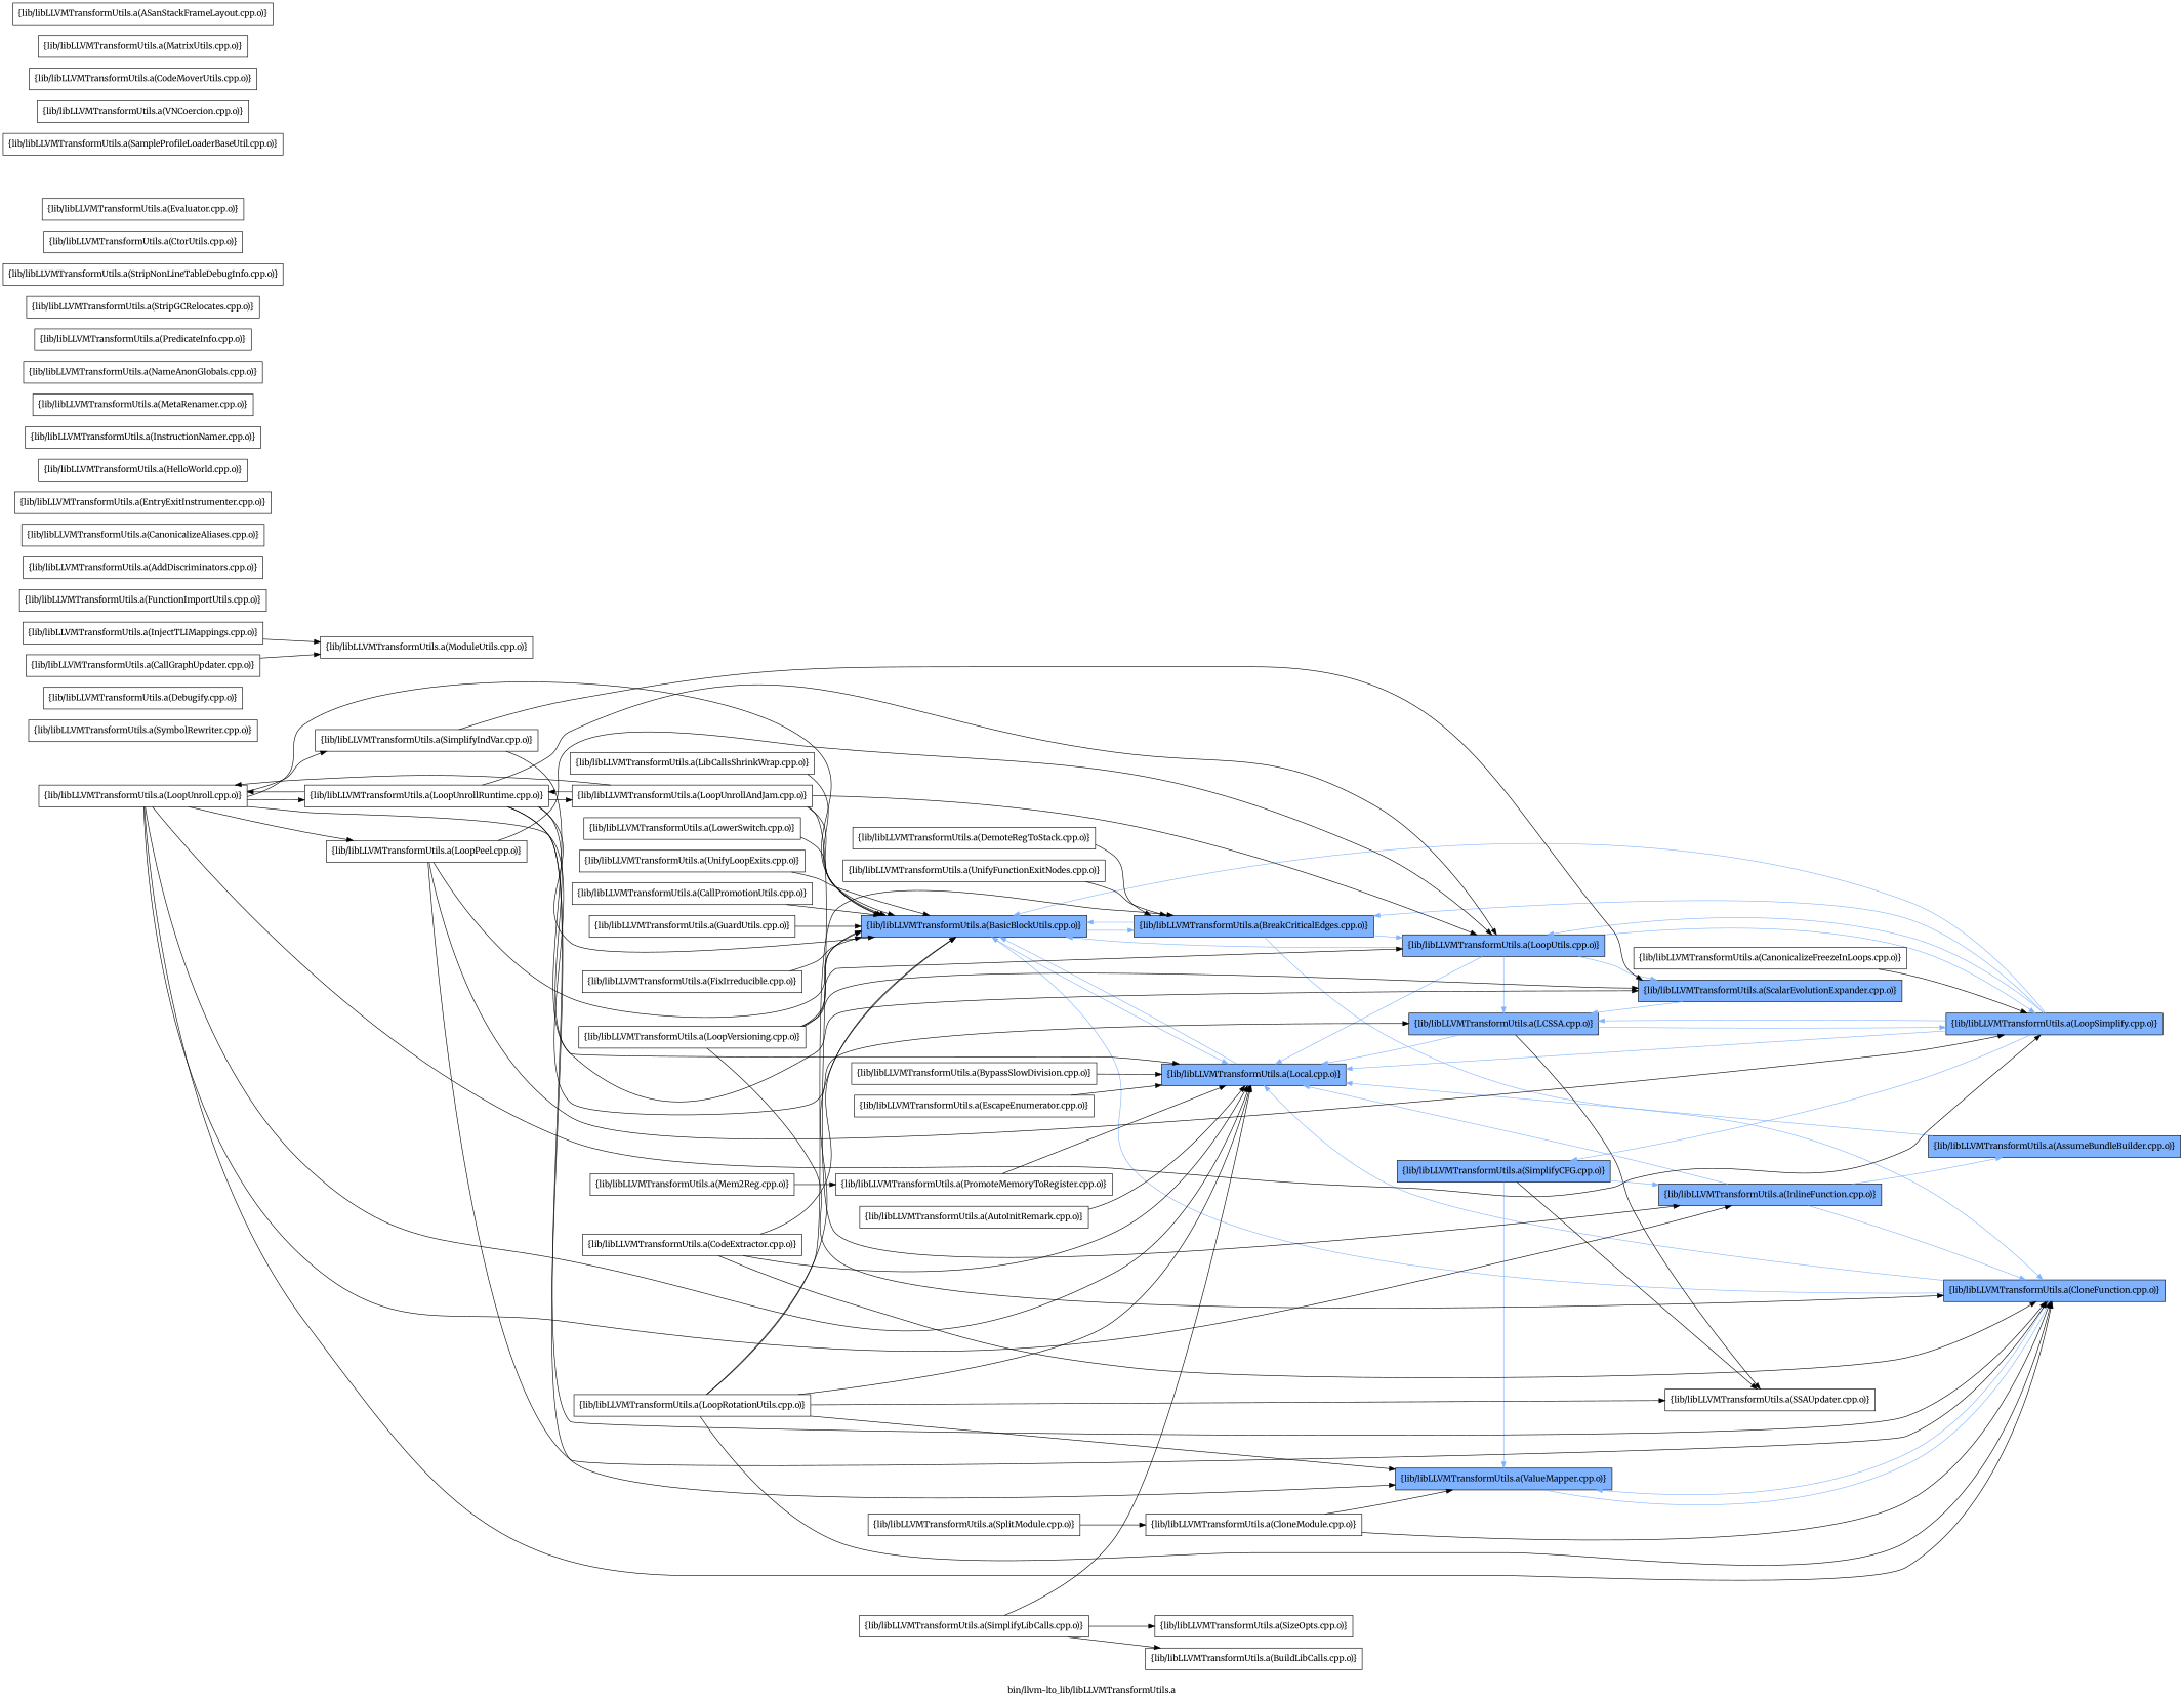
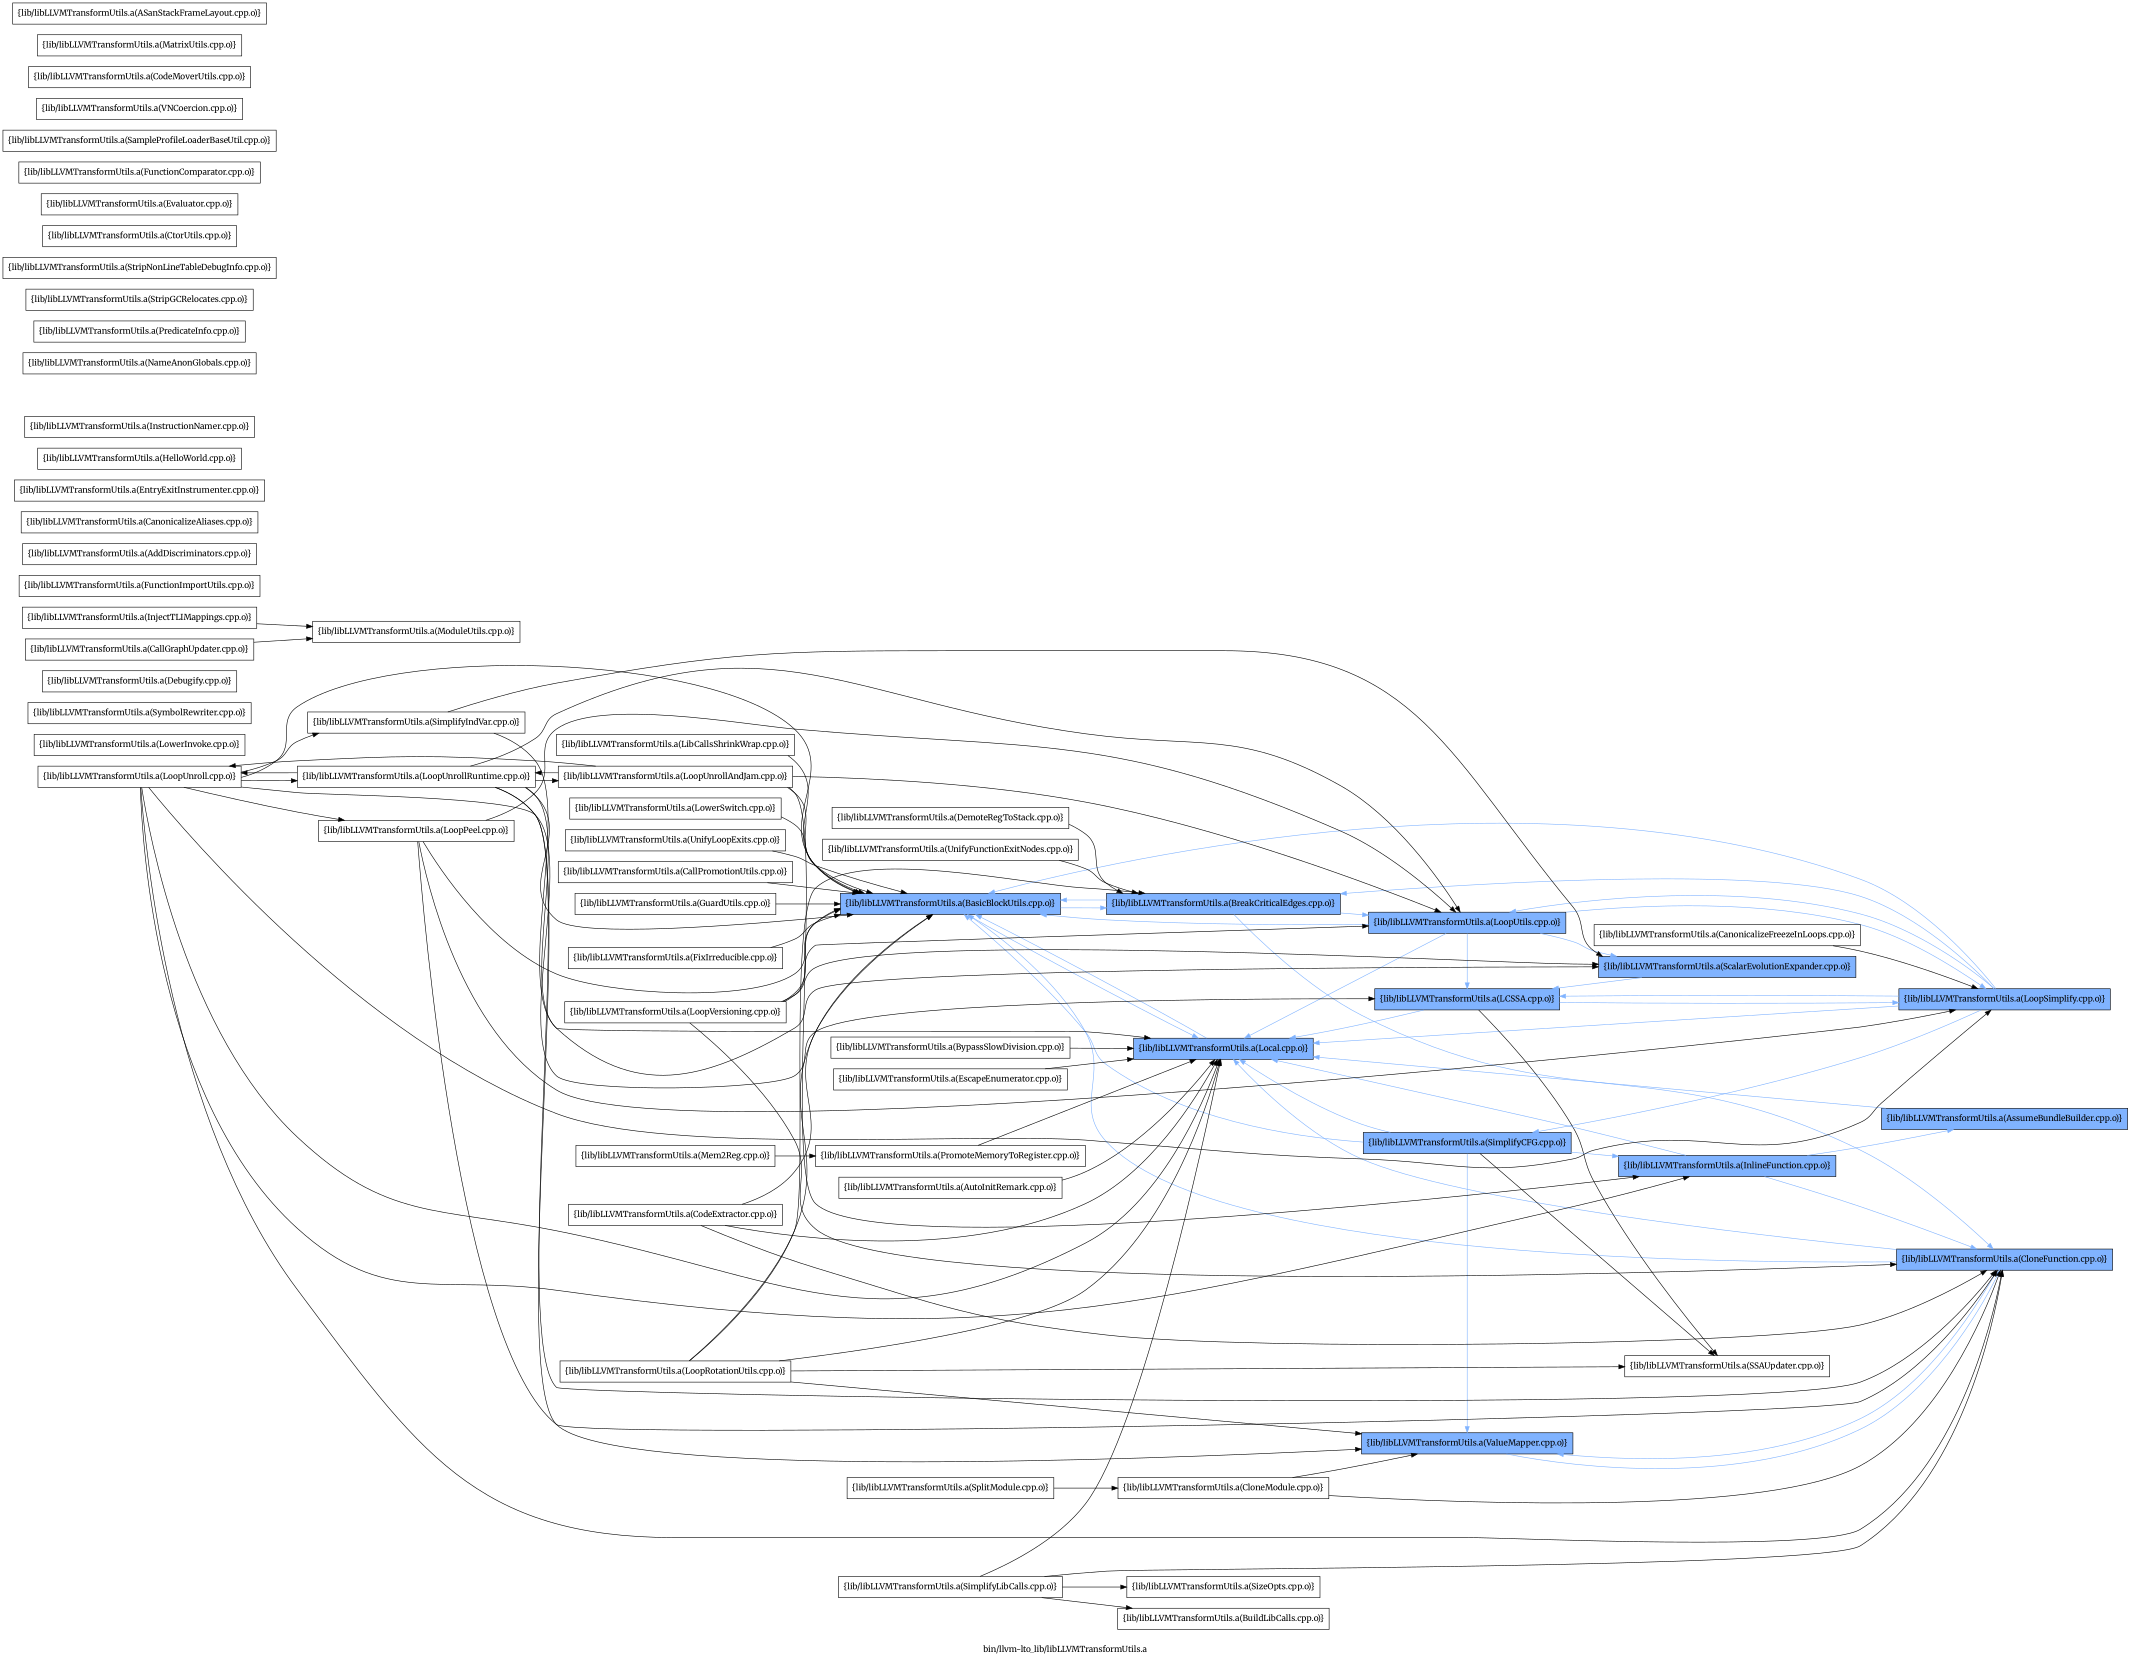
  digraph {
    fontname=Merriweather
    label="bin/llvm-lto_lib/libLLVMTransformUtils.a"
    rankdir=LR
    node [fontname=Merriweather group=0 shape=box]
    edge [fontname=Merriweather]
    n1 [fillcolor="0.600000 0.5 1" group=1 label="{lib/libLLVMTransformUtils.a(BasicBlockUtils.cpp.o)}" style=filled]
    n2 [fillcolor="0.600000 0.5 1" group=1 label="{lib/libLLVMTransformUtils.a(BreakCriticalEdges.cpp.o)}" style=filled]
    n3 [fillcolor="0.600000 0.5 1" group=1 label="{lib/libLLVMTransformUtils.a(Local.cpp.o)}" style=filled]
    n4 [fillcolor="0.600000 0.5 1" group=1 label="{lib/libLLVMTransformUtils.a(CloneFunction.cpp.o)}" style=filled]
    n5 [fillcolor="0.600000 0.5 1" group=1 label="{lib/libLLVMTransformUtils.a(LoopSimplify.cpp.o)}" style=filled]
    n6 [fillcolor="0.600000 0.5 1" group=1 label="{lib/libLLVMTransformUtils.a(ValueMapper.cpp.o)}" style=filled]
    n7 [fillcolor="0.600000 0.5 1" group=1 label="{lib/libLLVMTransformUtils.a(LCSSA.cpp.o)}" style=filled]
    n8 [fillcolor="0.600000 0.5 1" group=1 label="{lib/libLLVMTransformUtils.a(LoopUtils.cpp.o)}" style=filled]
    n9 [fillcolor="0.600000 0.5 1" group=1 label="{lib/libLLVMTransformUtils.a(SimplifyCFG.cpp.o)}" style=filled]
    n10 [label="{lib/libLLVMTransformUtils.a(SSAUpdater.cpp.o)}"]
    n11 [fillcolor="0.600000 0.5 1" group=1 label="{lib/libLLVMTransformUtils.a(ScalarEvolutionExpander.cpp.o)}" style=filled]
    n12 [fillcolor="0.600000 0.5 1" group=1 label="{lib/libLLVMTransformUtils.a(InlineFunction.cpp.o)}" style=filled]
    n13 [fillcolor="0.600000 0.5 1" group=1 label="{lib/libLLVMTransformUtils.a(AssumeBundleBuilder.cpp.o)}" style=filled]
    n14 [label="{lib/libLLVMTransformUtils.a(SizeOpts.cpp.o)}"]
    n15 [label="{lib/libLLVMTransformUtils.a(CanonicalizeFreezeInLoops.cpp.o)}"]
+   n16 [label="{lib/libLLVMTransformUtils.a(LowerInvoke.cpp.o)}"]
    n17 [label="{lib/libLLVMTransformUtils.a(SymbolRewriter.cpp.o)}"]
    n18 [label="{lib/libLLVMTransformUtils.a(BypassSlowDivision.cpp.o)}"]
    n19 [label="{lib/libLLVMTransformUtils.a(SimplifyLibCalls.cpp.o)}"]
    n20 [label="{lib/libLLVMTransformUtils.a(BuildLibCalls.cpp.o)}"]
    n21 [label="{lib/libLLVMTransformUtils.a(Debugify.cpp.o)}"]
    n22 [label="{lib/libLLVMTransformUtils.a(DemoteRegToStack.cpp.o)}"]
    n23 [label="{lib/libLLVMTransformUtils.a(EscapeEnumerator.cpp.o)}"]
    n24 [label="{lib/libLLVMTransformUtils.a(ModuleUtils.cpp.o)}"]
    n25 [label="{lib/libLLVMTransformUtils.a(FunctionImportUtils.cpp.o)}"]
    n26 [label="{lib/libLLVMTransformUtils.a(SplitModule.cpp.o)}"]
    n27 [label="{lib/libLLVMTransformUtils.a(CloneModule.cpp.o)}"]
    n28 [label="{lib/libLLVMTransformUtils.a(AddDiscriminators.cpp.o)}"]
    n29 [label="{lib/libLLVMTransformUtils.a(CanonicalizeAliases.cpp.o)}"]
    n30 [label="{lib/libLLVMTransformUtils.a(EntryExitInstrumenter.cpp.o)}"]
    n31 [label="{lib/libLLVMTransformUtils.a(FixIrreducible.cpp.o)}"]
    n32 [label="{lib/libLLVMTransformUtils.a(HelloWorld.cpp.o)}"]
    n33 [label="{lib/libLLVMTransformUtils.a(InjectTLIMappings.cpp.o)}"]
    n34 [label="{lib/libLLVMTransformUtils.a(InstructionNamer.cpp.o)}"]
    n35 [label="{lib/libLLVMTransformUtils.a(LibCallsShrinkWrap.cpp.o)}"]
    n36 [label="{lib/libLLVMTransformUtils.a(LoopVersioning.cpp.o)}"]
    n37 [label="{lib/libLLVMTransformUtils.a(LowerSwitch.cpp.o)}"]
    n38 [label="{lib/libLLVMTransformUtils.a(Mem2Reg.cpp.o)}"]
    n39 [label="{lib/libLLVMTransformUtils.a(PromoteMemoryToRegister.cpp.o)}"]
-   n40 [label="{lib/libLLVMTransformUtils.a(MetaRenamer.cpp.o)}"]
    n41 [label="{lib/libLLVMTransformUtils.a(NameAnonGlobals.cpp.o)}"]
    n42 [label="{lib/libLLVMTransformUtils.a(PredicateInfo.cpp.o)}"]
    n43 [label="{lib/libLLVMTransformUtils.a(StripGCRelocates.cpp.o)}"]
    n44 [label="{lib/libLLVMTransformUtils.a(StripNonLineTableDebugInfo.cpp.o)}"]
    n45 [label="{lib/libLLVMTransformUtils.a(UnifyFunctionExitNodes.cpp.o)}"]
    n46 [label="{lib/libLLVMTransformUtils.a(UnifyLoopExits.cpp.o)}"]
    n47 [label="{lib/libLLVMTransformUtils.a(CallGraphUpdater.cpp.o)}"]
    n48 [label="{lib/libLLVMTransformUtils.a(CodeExtractor.cpp.o)}"]
    n49 [label="{lib/libLLVMTransformUtils.a(CtorUtils.cpp.o)}"]
    n50 [label="{lib/libLLVMTransformUtils.a(Evaluator.cpp.o)}"]
    n51 [label="{lib/libLLVMTransformUtils.a(CallPromotionUtils.cpp.o)}"]
+   n52 [label="{lib/libLLVMTransformUtils.a(FunctionComparator.cpp.o)}"]
    n53 [label="{lib/libLLVMTransformUtils.a(SampleProfileLoaderBaseUtil.cpp.o)}"]
    n54 [label="{lib/libLLVMTransformUtils.a(AutoInitRemark.cpp.o)}"]
    n55 [label="{lib/libLLVMTransformUtils.a(GuardUtils.cpp.o)}"]
    n56 [label="{lib/libLLVMTransformUtils.a(VNCoercion.cpp.o)}"]
    n57 [label="{lib/libLLVMTransformUtils.a(SimplifyIndVar.cpp.o)}"]
    n58 [label="{lib/libLLVMTransformUtils.a(CodeMoverUtils.cpp.o)}"]
    n59 [label="{lib/libLLVMTransformUtils.a(LoopPeel.cpp.o)}"]
    n60 [label="{lib/libLLVMTransformUtils.a(LoopRotationUtils.cpp.o)}"]
    n61 [label="{lib/libLLVMTransformUtils.a(LoopUnroll.cpp.o)}"]
    n62 [label="{lib/libLLVMTransformUtils.a(LoopUnrollRuntime.cpp.o)}"]
    n63 [label="{lib/libLLVMTransformUtils.a(LoopUnrollAndJam.cpp.o)}"]
    n64 [label="{lib/libLLVMTransformUtils.a(MatrixUtils.cpp.o)}"]
    n65 [label="{lib/libLLVMTransformUtils.a(ASanStackFrameLayout.cpp.o)}"]
    subgraph sub_1 {
      rank=same
      n1
    }
    subgraph sub_2 {
      rank=same
      n2
      n3
    }
    subgraph sub_3 {
      rank=same
      n4
      n5
    }
    subgraph sub_4 {
      rank=same
      n6
      n7
      n8
      n9
    }
    subgraph sub_5 {
      rank=same
      n10
      n11
      n12
    }
    n1 -> n2 [color="0.600000 0.5 1"]
    n1 -> n3 [color="0.600000 0.5 1"]
    n2 -> n1 [color="0.600000 0.5 1"]
    n2 -> n4 [color="0.600000 0.5 1"]
    n2 -> n8 [color="0.600000 0.5 1"]
    n3 -> n1 [color="0.600000 0.5 1"]
    n4 -> n1 [color="0.600000 0.5 1"]
    n4 -> n3 [color="0.600000 0.5 1"]
    n4 -> n6 [color="0.600000 0.5 1"]
    n5 -> n1 [color="0.600000 0.5 1"]
    n5 -> n2 [color="0.600000 0.5 1"]
    n5 -> n3 [color="0.600000 0.5 1"]
    n5 -> n7 [color="0.600000 0.5 1"]
    n5 -> n8 [color="0.600000 0.5 1"]
    n5 -> n9 [color="0.600000 0.5 1"]
    n6 -> n4 [color="0.600000 0.5 1"]
    n7 -> n3 [color="0.600000 0.5 1"]
    n7 -> n5 [color="0.600000 0.5 1"]
    n7 -> n10
    n8 -> n1 [color="0.600000 0.5 1"]
    n8 -> n3 [color="0.600000 0.5 1"]
    n8 -> n5 [color="0.600000 0.5 1"]
    n8 -> n7 [color="0.600000 0.5 1"]
    n8 -> n11 [color="0.600000 0.5 1"]
+   n9 -> n1 [color="0.600000 0.5 1"]
+   n9 -> n3 [color="0.600000 0.5 1"]
    n9 -> n6 [color="0.600000 0.5 1"]
    n9 -> n10
    n9 -> n12 [color="0.600000 0.5 1"]
    n11 -> n7 [color="0.600000 0.5 1"]
    n12 -> n3 [color="0.600000 0.5 1"]
    n12 -> n4 [color="0.600000 0.5 1"]
    n12 -> n13 [color="0.600000 0.5 1"]
    n13 -> n3 [color="0.600000 0.5 1"]
    n15 -> n5
    n18 -> n3
    n19 -> n3
    n19 -> n14
    n19 -> n20
    n22 -> n2
    n23 -> n3
    n26 -> n27
    n27 -> n4
    n27 -> n6
    n31 -> n1
    n33 -> n24
    n35 -> n1
    n36 -> n1
    n36 -> n4
    n36 -> n8
    n36 -> n11
    n37 -> n1
    n38 -> n39
    n39 -> n3
    n45 -> n2
    n46 -> n1
    n47 -> n24
    n48 -> n1
    n48 -> n3
    n48 -> n4
    n51 -> n1
    n54 -> n3
    n55 -> n1
    n57 -> n3
    n57 -> n11
    n59 -> n1
    n59 -> n4
    n59 -> n5
    n59 -> n8
    n60 -> n1
    n60 -> n2
    n60 -> n3
-   n60 -> n4
+   n19 -> n4
    n60 -> n6
    n60 -> n10
    n61 -> n1
    n61 -> n3
    n61 -> n4
    n61 -> n5
    n61 -> n7
    n61 -> n12
    n61 -> n57
    n61 -> n59
    n61 -> n62
    n62 -> n1
    n62 -> n4
    n62 -> n6
    n62 -> n8
    n62 -> n11
    n62 -> n61
    n62 -> n63
    n63 -> n1
    n63 -> n8
    n63 -> n12
    n63 -> n61
    n63 -> n62
  }
